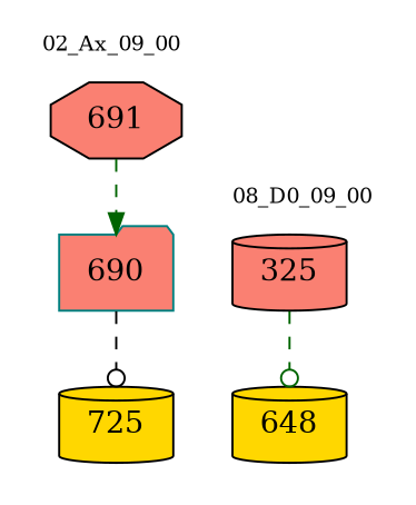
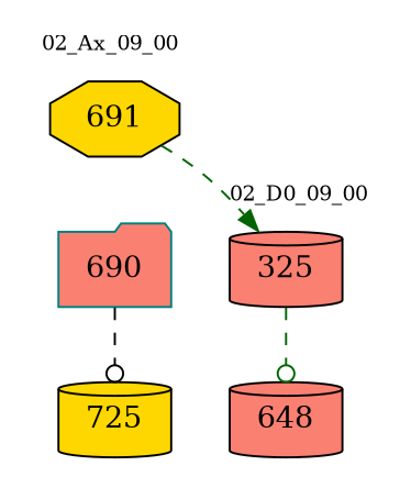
  digraph {
    node [color=black fillcolor=gold shape=cylinder style=filled]
    edge [arrowhead=odot color=darkgreen style=dashed]
-   n1 [fillcolor=salmon label=691 shape=octagon]
+   n1 [label=691 shape=octagon]
    n2 [color=teal fillcolor=salmon label=690 shape=folder]
    n3 [label=725]
    n4 [fillcolor=salmon label=325]
-   n5 [label=648]
+   n5 [fillcolor=salmon label=648]
    subgraph cluster_1 {
      color=white
      fontsize=10
      label="02_Ax_09_00"
      n1
      n2
      n3
    }
    subgraph cluster_2 {
      color=white
      fontsize=10
-     label="08_D0_09_00"
+     label="02_D0_09_00"
      n4
      n5
    }
-   n1 -> n2 [arrowhead=normal]
+   n1 -> n4 [arrowhead=normal]
    n2 -> n3 [color=black]
    n4 -> n5
  }
